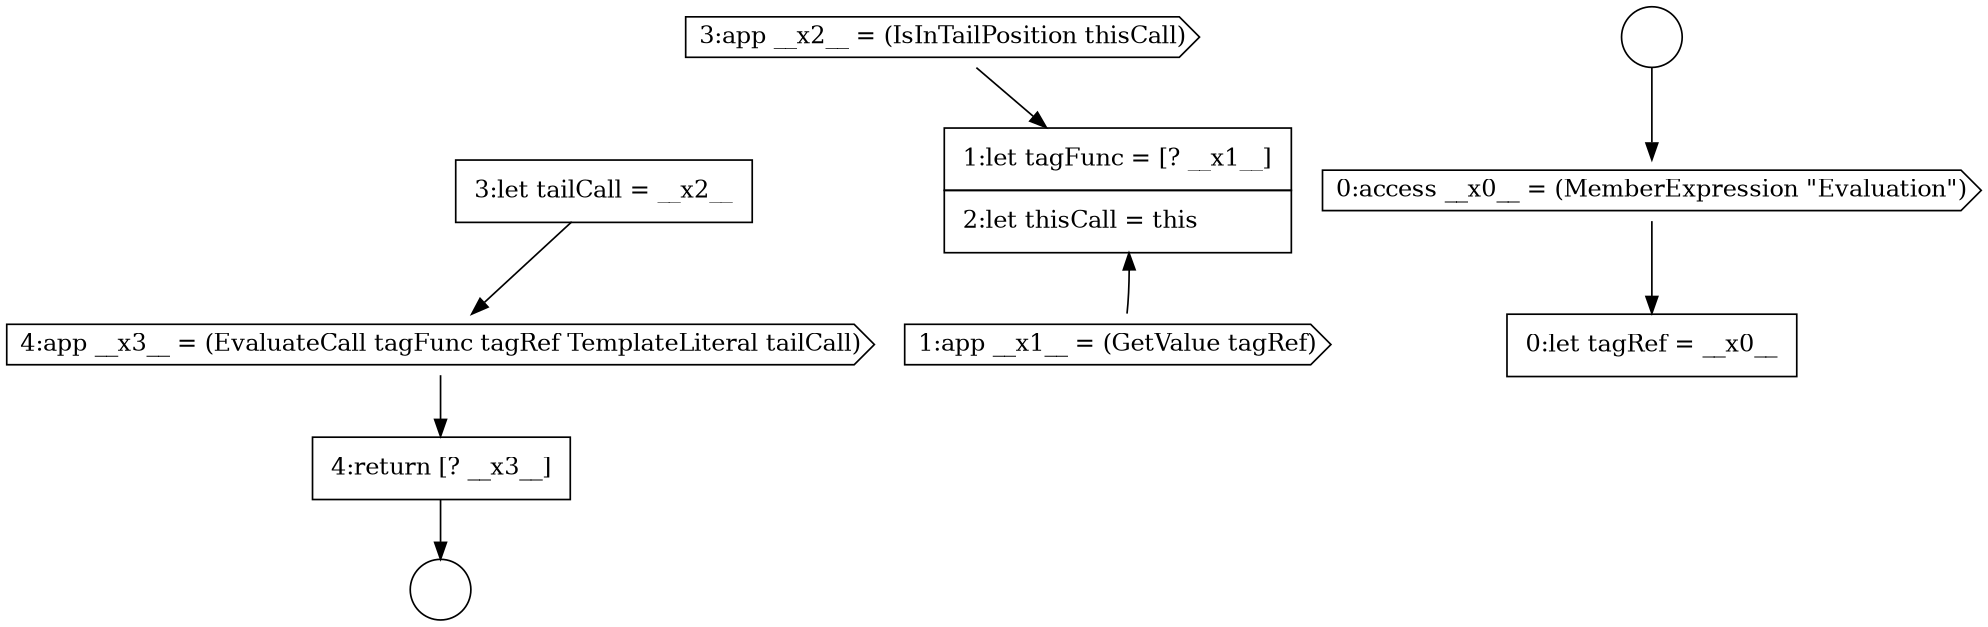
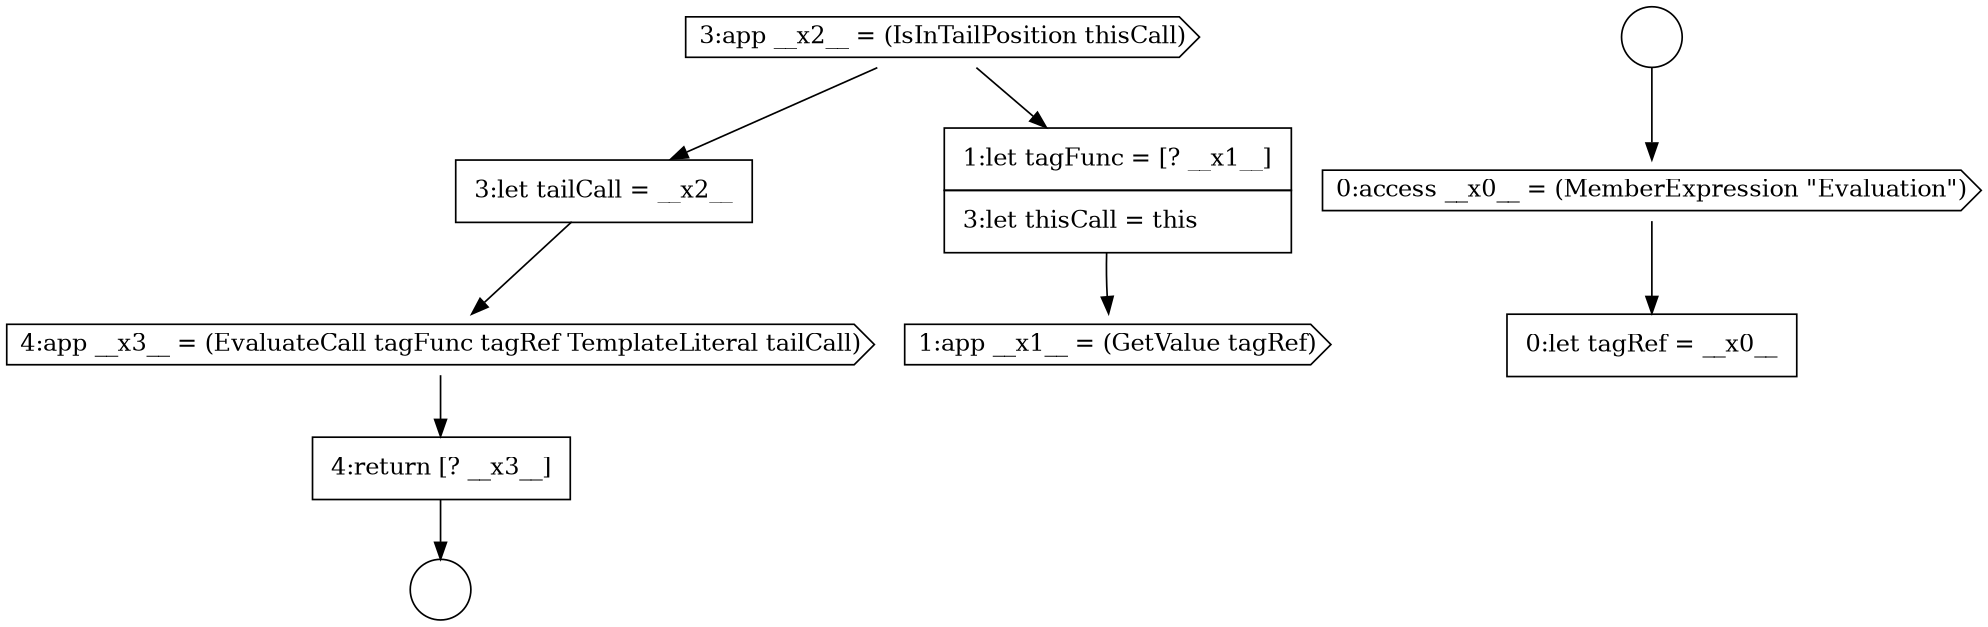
  digraph {
    node [color=black fillcolor=white shape=cds style=filled]
    edge [color=black]
    n1 [label=<<font color="black">3:app __x2__ = (IsInTailPosition thisCall)</font>>]
    n2 [label=<<font color="black">     <table border="0" cellborder="1" cellspacing="0" cellpadding="10">       <tr><td align="left">3:let tailCall = __x2__</td></tr>     </table>   </font>> margin=0 shape=none]
-   n3 [label=<<font color="black">     <table border="0" cellborder="1" cellspacing="0" cellpadding="10">       <tr><td align="left">1:let tagFunc = [? __x1__]</td></tr>       <tr><td align="left">2:let thisCall = this</td></tr>     </table>   </font>> margin=0 shape=none]
+   n3 [label=<<font color="black">     <table border="0" cellborder="1" cellspacing="0" cellpadding="10">       <tr><td align="left">1:let tagFunc = [? __x1__]</td></tr>       <tr><td align="left">3:let thisCall = this</td></tr>     </table>   </font>> margin=0 shape=none]
    n4 [label=<<font color="black">4:app __x3__ = (EvaluateCall tagFunc tagRef TemplateLiteral tailCall)</font>>]
    n5 [label=" " shape=circle]
    n6 [label=<<font color="black">0:access __x0__ = (MemberExpression &quot;Evaluation&quot;)</font>>]
    n7 [label=<<font color="black">     <table border="0" cellborder="1" cellspacing="0" cellpadding="10">       <tr><td align="left">0:let tagRef = __x0__</td></tr>     </table>   </font>> margin=0 shape=none]
    n8 [label=<<font color="black">     <table border="0" cellborder="1" cellspacing="0" cellpadding="10">       <tr><td align="left">4:return [? __x3__]</td></tr>     </table>   </font>> margin=0 shape=none]
    n9 [label=" " shape=circle]
    n10 [label=<<font color="black">1:app __x1__ = (GetValue tagRef)</font>>]
+   n1 -> n2
    n1 -> n3
    n2 -> n4
    n4 -> n8
    n5 -> n6
    n6 -> n7
    n8 -> n9
-   n10 -> n3
+   n3 -> n10
  }
